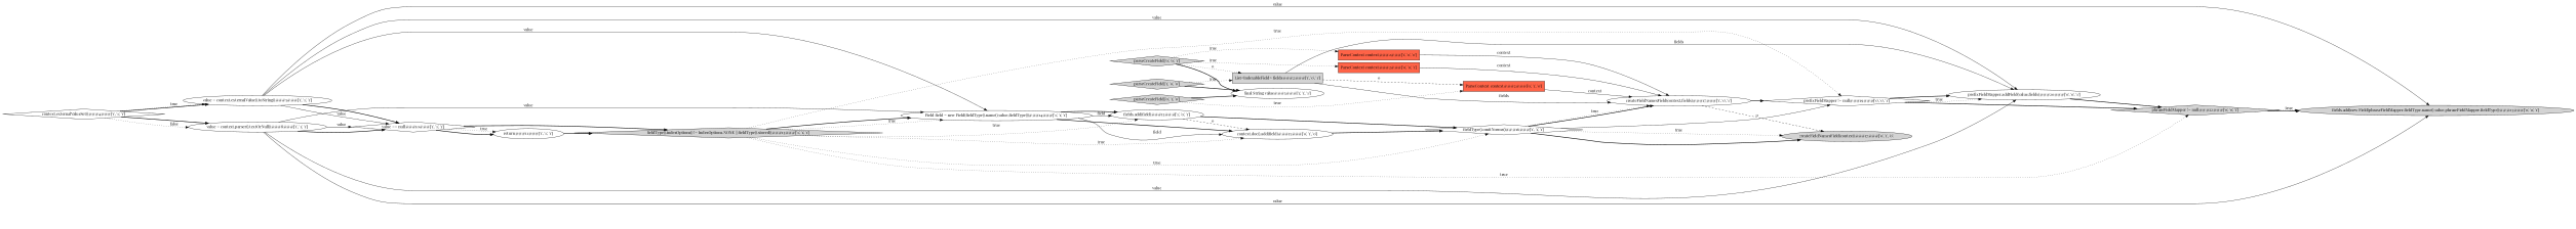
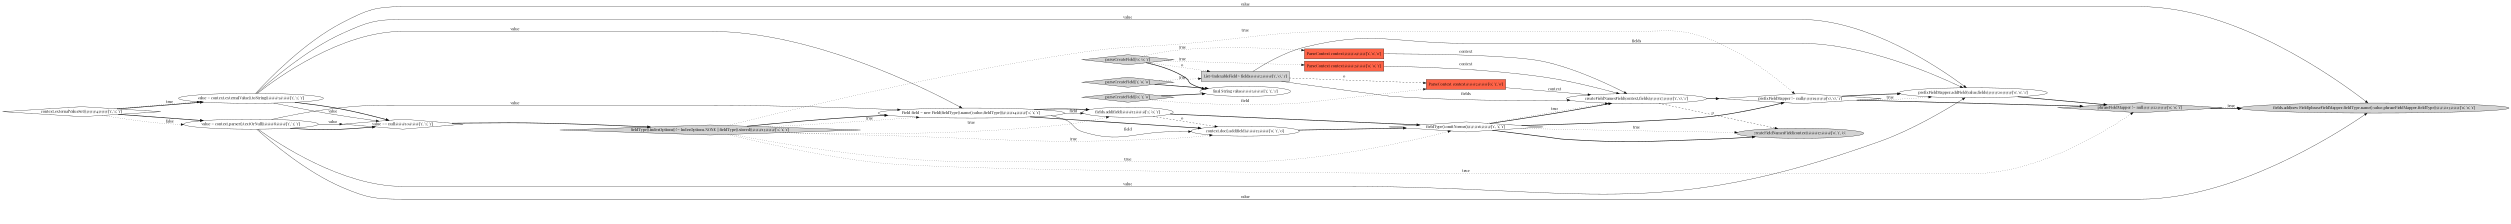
  digraph {
    fontname="Playfair Display"
    rankdir=LR
    node [fillcolor=white fontname="Playfair Display" shape=ellipse style=filled]
    edge [fontname="Playfair Display" style=bold]
    n1 [label="final String value@@@3@@@['1', '1', '1']"]
    n2 [label="context.externalValueSet()@@@4@@@['1', '1', '1']" shape=diamond]
    n3 [label="value = context.externalValue().toString()@@@5@@@['1', '1', '1']"]
    n4 [label="value = context.parser().textOrNull()@@@8@@@['1', '1', '1']"]
    n5 [label="Field field = new Field(fieldType().name(),value,fieldType())@@@14@@@['1', '1', '1']"]
    n6 [label="prefixFieldMapper.addField(value,fields)@@@20@@@['0', '0', '1']"]
    n7 [label="value == null@@@10@@@['1', '1', '1']" shape=diamond]
    n8 [fillcolor=lightgray label="fields.add(new Field(phraseFieldMapper.fieldType.name(),value,phraseFieldMapper.fieldType))@@@23@@@['0', '0', '1']"]
    n9 [label="fields.add(field)@@@15@@@['1', '0', '1']"]
    n10 [label="context.doc().add(field)@@@15@@@['0', '1', '0']"]
    n11 [fillcolor=lightgray label="phraseFieldMapper != null@@@22@@@['0', '0', '1']" shape=diamond]
    n12 [fillcolor=lightgray label="fieldType().indexOptions() != IndexOptions.NONE || fieldType().stored()@@@13@@@['1', '1', '1']" shape=diamond]
-   n13 [label="return@@@11@@@['1', '1', '1']"]
    n14 [label="fieldType().omitNorms()@@@16@@@['1', '1', '1']" shape=diamond]
    n15 [label="prefixFieldMapper != null@@@19@@@['0', '0', '1']" shape=diamond]
    n16 [label="createFieldNamesField(context,fields)@@@17@@@['1', '0', '1']"]
    n17 [fillcolor=lightgray label="createFieldNamesField(context)@@@17@@@['0', '1', '0']"]
    n18 [fillcolor=lightgray label="parseCreateField['0', '0', '1']" shape=diamond]
    n19 [fillcolor=lightgray label="List<IndexableField> fields@@@2@@@['1', '0', '1']" shape=box]
    n20 [fillcolor=tomato label="ParseContext context@@@2@@@['0', '0', '1']" shape=box]
    n21 [fillcolor=tomato label="ParseContext context@@@2@@@['1', '0', '0']" shape=box]
    n22 [fillcolor=tomato label="ParseContext context@@@2@@@['0', '1', '0']" shape=box]
    n23 [fillcolor=lightgray label="parseCreateField['0', '1', '0']" shape=diamond]
    n24 [fillcolor=lightgray label="parseCreateField['1', '0', '0']" shape=diamond]
    n2 -> n3 [label=true style=dotted]
    n2 -> n3
    n2 -> n4
    n2 -> n4 [label=false style=dotted]
    n3 -> n5 [label=value style=solid]
    n3 -> n6 [label=value style=solid]
    n3 -> n7
    n3 -> n7 [label=value style=solid]
    n3 -> n8 [label=value style=solid]
    n4 -> n5 [label=value style=solid]
    n4 -> n6 [label=value style=solid]
    n4 -> n7
    n4 -> n7 [label=value style=solid]
    n4 -> n8 [label=value style=solid]
    n5 -> n9 [label=field style=solid]
    n5 -> n9
    n5 -> n10
    n5 -> n10 [label=field style=solid]
    n6 -> n11
    n7 -> n12
-   n7 -> n13
-   n7 -> n13 [label=true style=dotted]
    n9 -> n10 [label=0 style=dashed]
    n9 -> n14
    n10 -> n14
    n11 -> n8
    n11 -> n8 [label=true style=dotted]
    n12 -> n5 [label=true style=dotted]
    n12 -> n5
    n12 -> n9 [label=true style=dotted]
    n12 -> n10 [label=true style=dotted]
    n12 -> n11 [label=true style=dotted]
    n12 -> n14 [label=true style=dotted]
    n12 -> n15 [label=true style=dotted]
-   n13 -> n12
-   n14 -> n15 [style=solid]
+   n14 -> n15
    n14 -> n16 [label=true style=dotted]
    n14 -> n16
    n14 -> n17
    n14 -> n17 [label=true style=dotted]
    n15 -> n6
    n15 -> n6 [label=true style=dotted]
    n15 -> n11
    n16 -> n15
    n16 -> n17 [label=0 style=dashed]
    n18 -> n1
    n18 -> n19 [label=0 style=dotted]
    n18 -> n20 [label=true style=dotted]
    n18 -> n21 [label=true style=dotted]
    n19 -> n6 [label=fields style=solid]
    n19 -> n16 [label=fields style=solid]
    n19 -> n22 [label=0 style=dashed]
    n20 -> n16 [label=context style=solid]
    n21 -> n16 [label=context style=solid]
    n22 -> n16 [label=context style=solid]
    n23 -> n1
-   n23 -> n22 [label=true style=dotted]
+   n23 -> n22 [label=field style=dotted]
    n24 -> n1
    n24 -> n19 [label=true style=dotted]
  }
